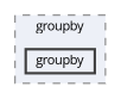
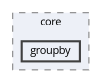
  digraph {
    compound=true
    fontname="Open Sans"
    n1 [color=grey25 fillcolor="#edf0f7" fontname="Open Sans" fontsize=10 height=0.2 label=groupby shape=box style="filled,bold" width=0.4]
    subgraph cluster_1 {
      bgcolor="#edf0f7"
      fontsize=10
-     label=groupby
+     label=core
      pencolor=grey50
      style="filled,dashed"
      n1
    }
  }
